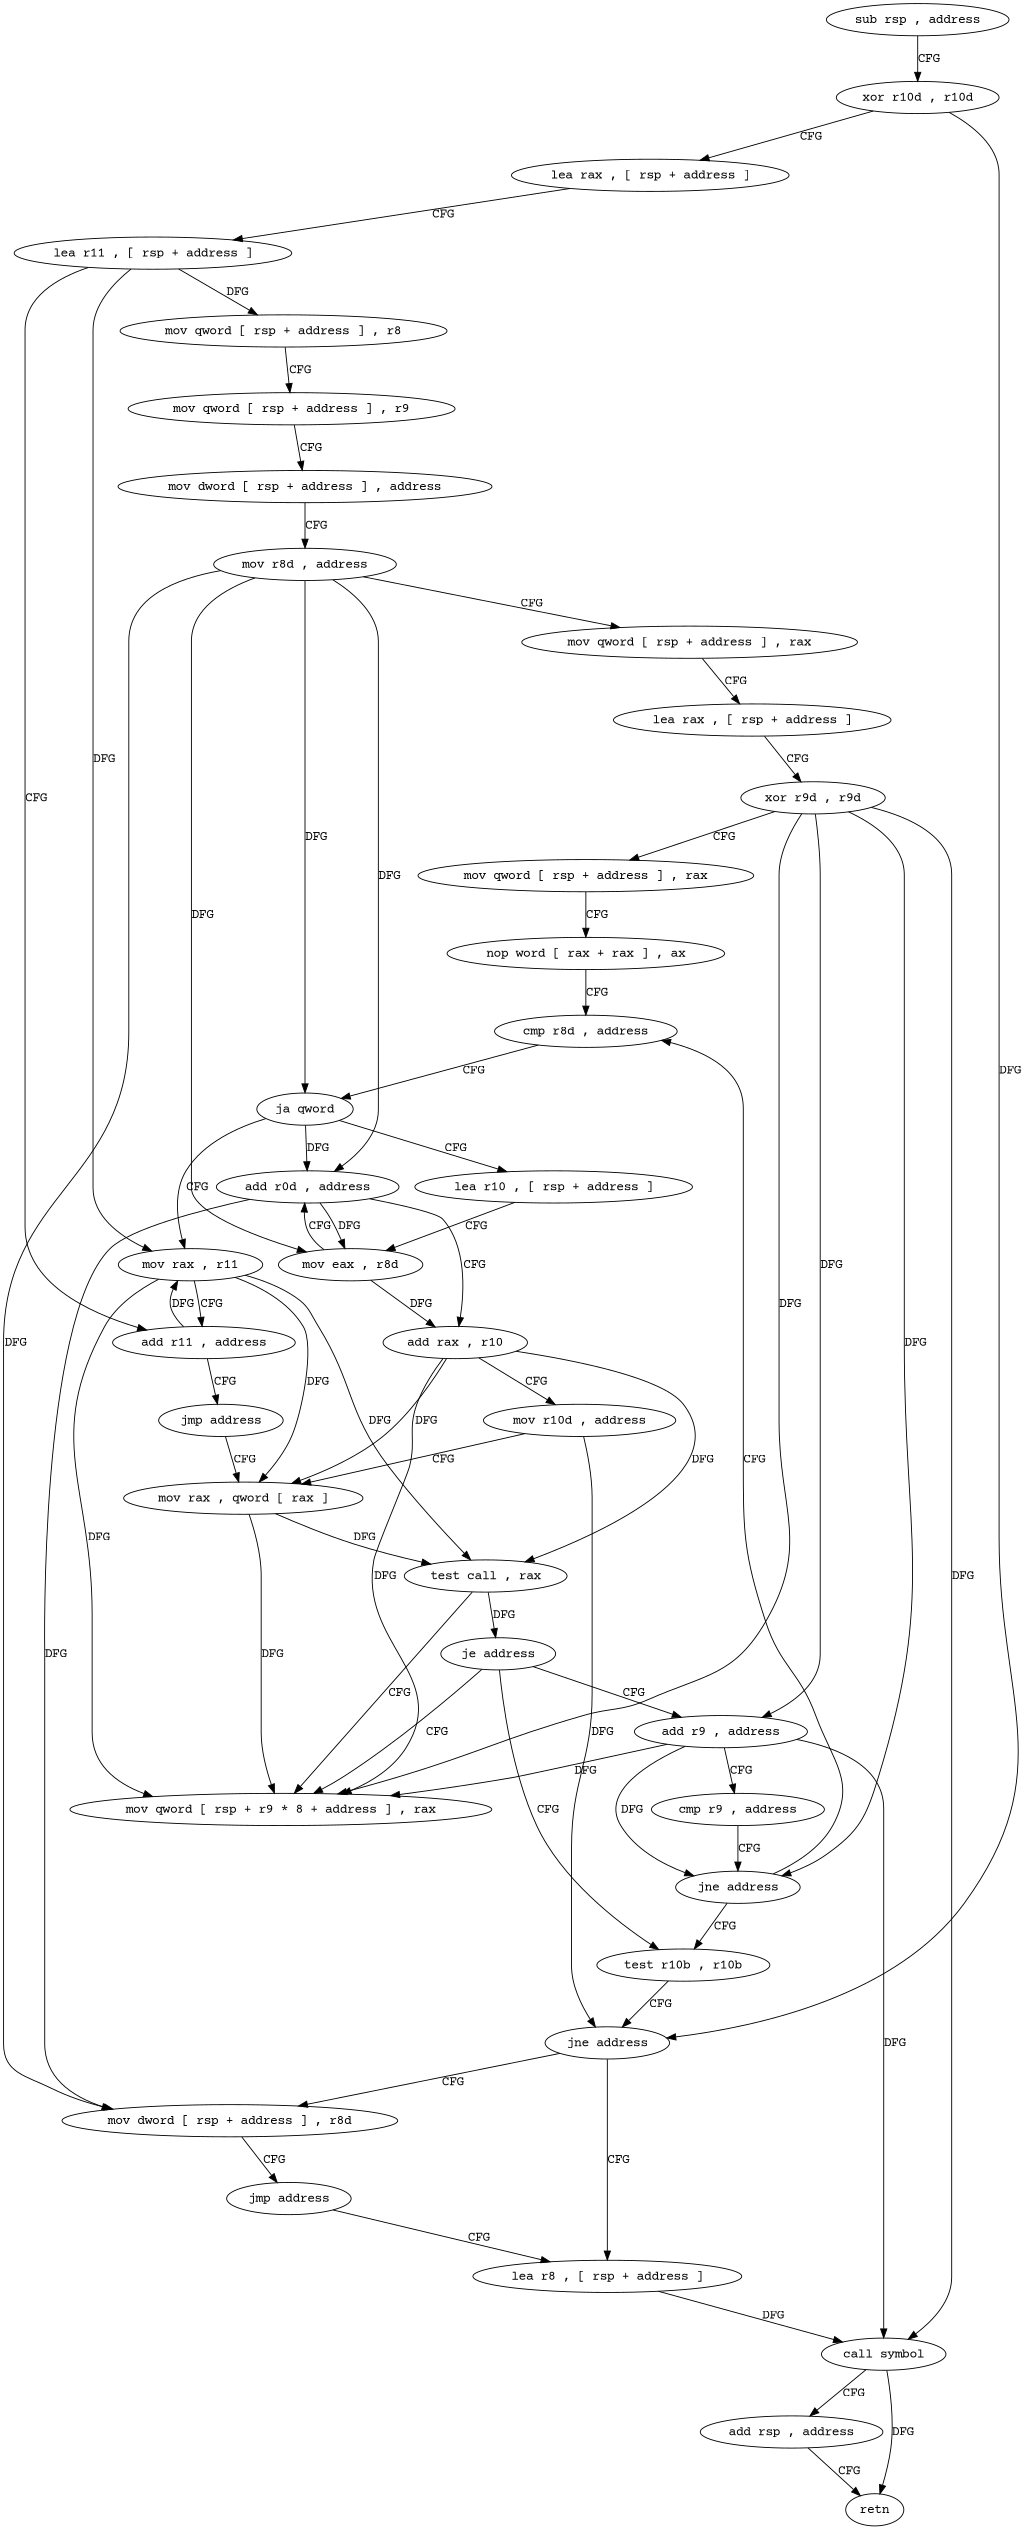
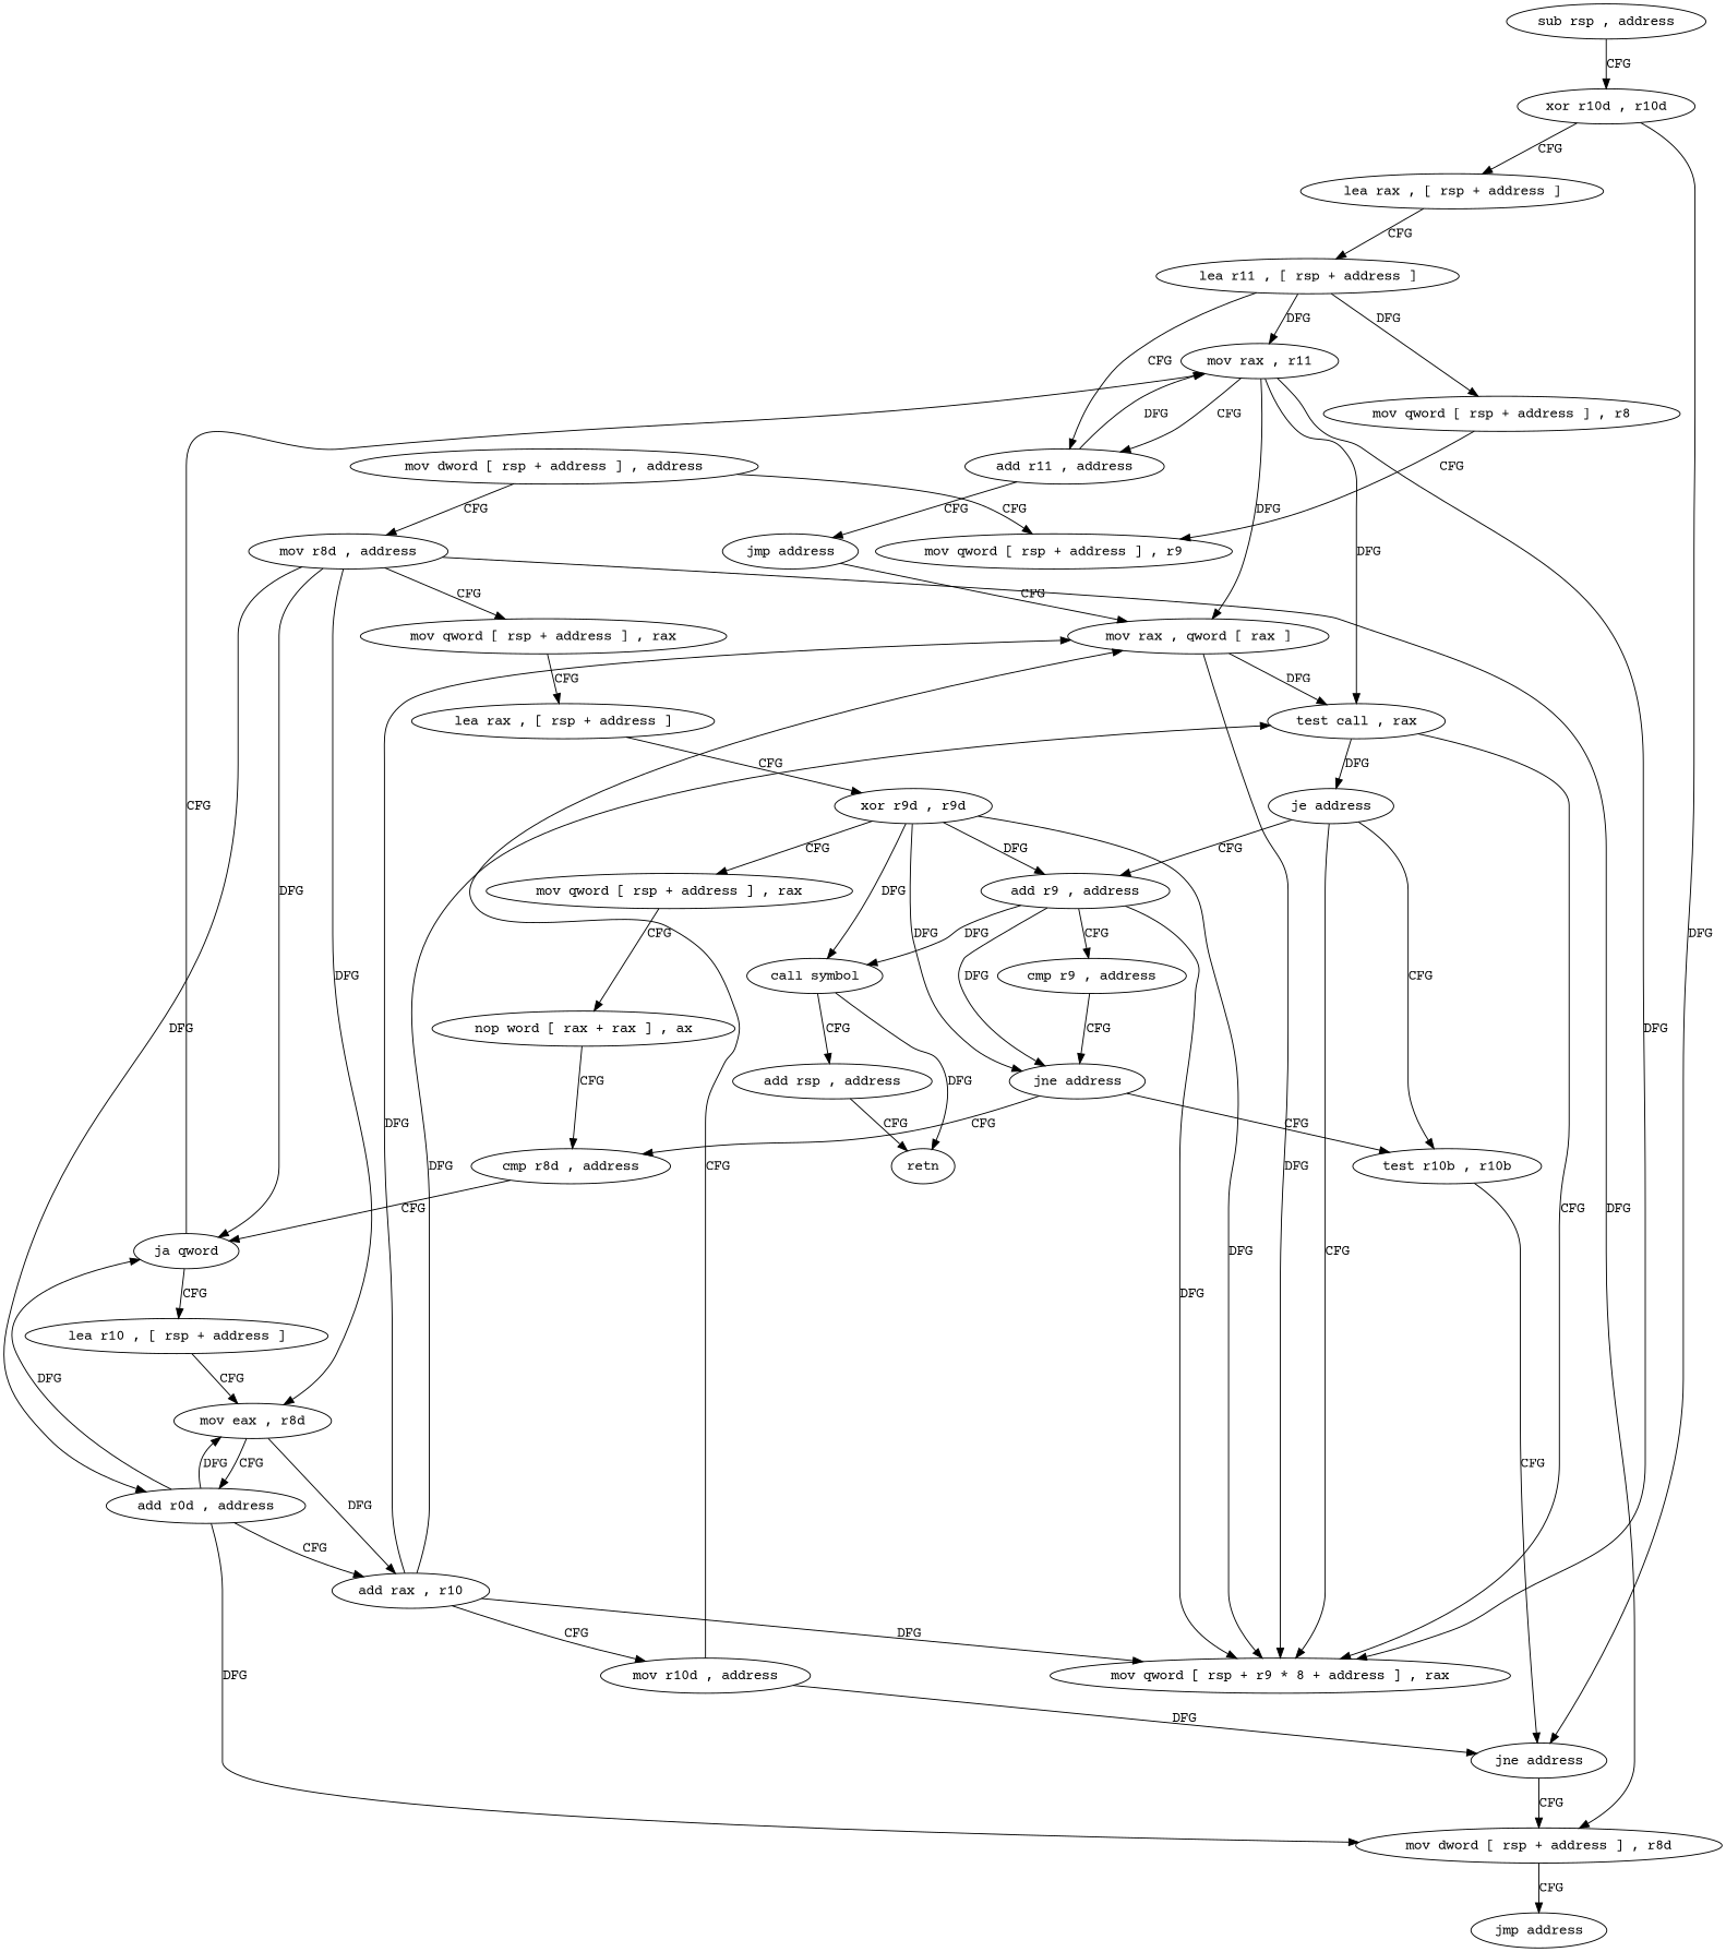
  digraph {
    fontname="Courier Prime"
    node [fontname="Courier Prime"]
    edge [fontname="Courier Prime"]
    n1 [label="sub rsp , address"]
    n2 [label="xor r10d , r10d"]
    n3 [label="lea rax , [ rsp + address ]"]
    n4 [label="jne address"]
    n5 [label="lea r11 , [ rsp + address ]"]
    n6 [label="mov dword [ rsp + address ] , r8d"]
-   n7 [label="lea r8 , [ rsp + address ]"]
    n8 [label="mov qword [ rsp + address ] , r8"]
    n9 [label="mov rax , r11"]
    n10 [label="add r11 , address"]
    n11 [label="mov qword [ rsp + address ] , r9"]
    n12 [label="mov qword [ rsp + r9 * 8 + address ] , rax"]
    n13 [label="mov rax , qword [ rax ]"]
    n14 [label="test call , rax"]
    n15 [label="jmp address"]
    n16 [label="mov dword [ rsp + address ] , address"]
    n17 [label="mov r8d , address"]
    n18 [label="mov qword [ rsp + address ] , rax"]
    n19 [label="mov eax , r8d"]
    n20 [label="add r0d , address"]
    n21 [label="ja qword"]
    n22 [label="lea rax , [ rsp + address ]"]
    n23 [label="add rax , r10"]
    n24 [label="jmp address"]
    n25 [label="lea r10 , [ rsp + address ]"]
    n26 [label="xor r9d , r9d"]
    n27 [label="mov qword [ rsp + address ] , rax"]
    n28 [label="add r9 , address"]
    n29 [label="jne address"]
    n30 [label="call symbol"]
    n31 [label="nop word [ rax + rax ] , ax"]
    n32 [label="cmp r9 , address"]
    n33 [label="cmp r8d , address"]
    n34 [label="test r10b , r10b"]
    n35 [label="add rsp , address"]
    n36 [label=retn]
    n37 [label="je address"]
    n38 [label="mov r10d , address"]
    n1 -> n2 [label=CFG]
    n2 -> n3 [label=CFG]
    n2 -> n4 [label=DFG]
    n3 -> n5 [label=CFG]
    n4 -> n6 [label=CFG]
-   n4 -> n7 [label=CFG]
    n5 -> n8 [label=DFG]
    n5 -> n9 [label=DFG]
    n5 -> n10 [label=CFG]
    n6 -> n24 [label=CFG]
-   n7 -> n30 [label=DFG]
    n8 -> n11 [label=CFG]
    n9 -> n10 [label=CFG]
    n9 -> n12 [label=DFG]
    n9 -> n13 [label=DFG]
    n9 -> n14 [label=DFG]
    n10 -> n9 [label=DFG]
    n10 -> n15 [label=CFG]
-   n11 -> n16 [label=CFG]
+   n16 -> n11 [label=CFG]
    n13 -> n12 [label=DFG]
    n13 -> n14 [label=DFG]
    n14 -> n12 [label=CFG]
    n14 -> n37 [label=DFG]
    n15 -> n13 [label=CFG]
    n16 -> n17 [label=CFG]
    n17 -> n6 [label=DFG]
    n17 -> n18 [label=CFG]
    n17 -> n19 [label=DFG]
    n17 -> n20 [label=DFG]
    n17 -> n21 [label=DFG]
    n18 -> n22 [label=CFG]
    n19 -> n20 [label=CFG]
    n19 -> n23 [label=DFG]
    n20 -> n6 [label=DFG]
    n20 -> n19 [label=DFG]
-   n21 -> n20 [label=DFG]
+   n20 -> n21 [label=DFG]
    n20 -> n23 [label=CFG]
    n21 -> n9 [label=CFG]
    n21 -> n25 [label=CFG]
    n22 -> n26 [label=CFG]
    n23 -> n12 [label=DFG]
    n23 -> n13 [label=DFG]
    n23 -> n14 [label=DFG]
    n23 -> n38 [label=CFG]
-   n24 -> n7 [label=CFG]
    n25 -> n19 [label=CFG]
    n26 -> n12 [label=DFG]
    n26 -> n27 [label=CFG]
    n26 -> n28 [label=DFG]
    n26 -> n29 [label=DFG]
    n26 -> n30 [label=DFG]
    n27 -> n31 [label=CFG]
    n28 -> n12 [label=DFG]
    n28 -> n29 [label=DFG]
    n28 -> n30 [label=DFG]
    n28 -> n32 [label=CFG]
    n29 -> n33 [label=CFG]
    n29 -> n34 [label=CFG]
    n30 -> n35 [label=CFG]
    n30 -> n36 [label=DFG]
    n31 -> n33 [label=CFG]
    n32 -> n29 [label=CFG]
    n33 -> n21 [label=CFG]
    n34 -> n4 [label=CFG]
    n35 -> n36 [label=CFG]
    n37 -> n12 [label=CFG]
    n37 -> n28 [label=CFG]
    n37 -> n34 [label=CFG]
    n38 -> n4 [label=DFG]
    n38 -> n13 [label=CFG]
  }
